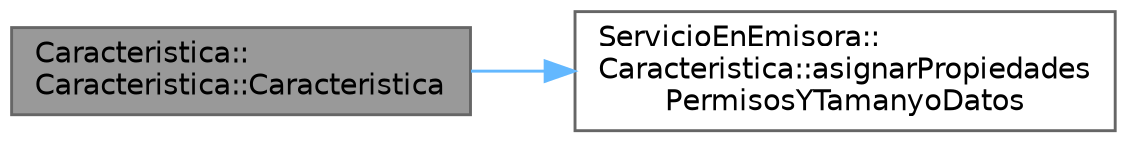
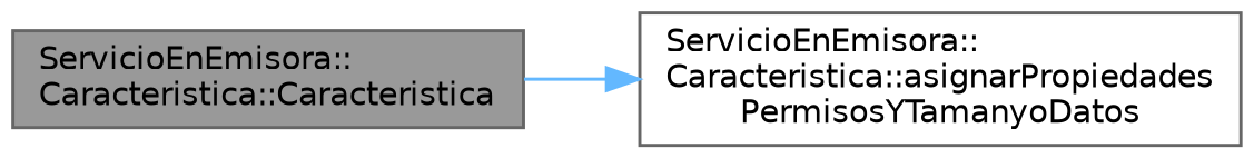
  digraph {
    rankdir=LR
    node [fontname=Helvetica fontsize=10 shape=box style=filled]
-   n1 [color=gray40 fillcolor=grey60 fontcolor=black height=0.2 label="Caracteristica::\lCaracteristica::Caracteristica" width=0.4]
+   n1 [color=gray40 fillcolor=grey60 fontcolor=black height=0.2 label="ServicioEnEmisora::\lCaracteristica::Caracteristica" width=0.4]
    n2 [color=grey40 fillcolor=white height=0.2 label="ServicioEnEmisora::\lCaracteristica::asignarPropiedades\lPermisosYTamanyoDatos" width=0.4]
    n1 -> n2 [color=steelblue1 fontname=Helvetica fontsize=10 labelfontname=Helvetica labelfontsize=10 style=solid]
  }
